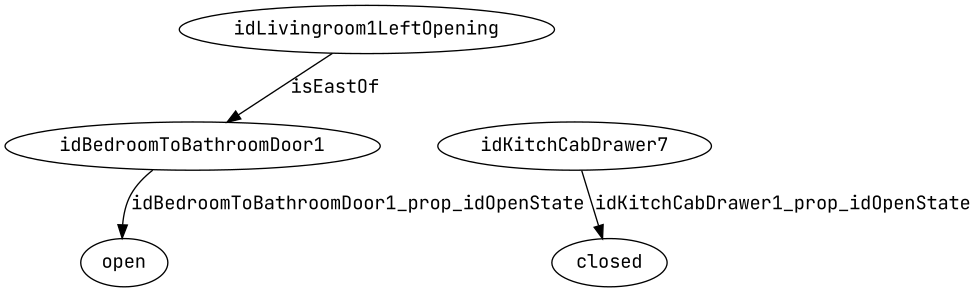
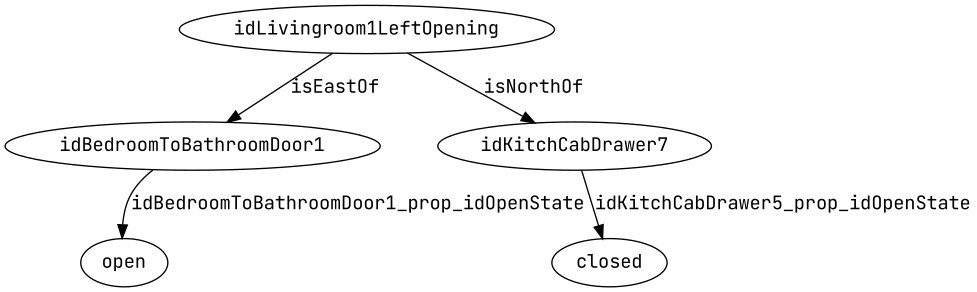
  strict digraph {
    fontname="JetBrains Mono"
    node [fontname="JetBrains Mono"]
    edge [edge_type=relationship fontname="JetBrains Mono"]
    idLivingroom1LeftOpening [node_type=entity_node root=root]
    idBedroomToBathroomDoor1
    n3 [label=idKitchCabDrawer7]
    open
    closed
    idLivingroom1LeftOpening -> idBedroomToBathroomDoor1 [label=isEastOf]
+   idLivingroom1LeftOpening -> n3 [label=isNorthOf]
    idBedroomToBathroomDoor1 -> open [edge_type=property label=idBedroomToBathroomDoor1_prop_idOpenState]
-   n3 -> closed [edge_type=property label=idKitchCabDrawer1_prop_idOpenState]
+   n3 -> closed [edge_type=property label=idKitchCabDrawer5_prop_idOpenState]
  }
